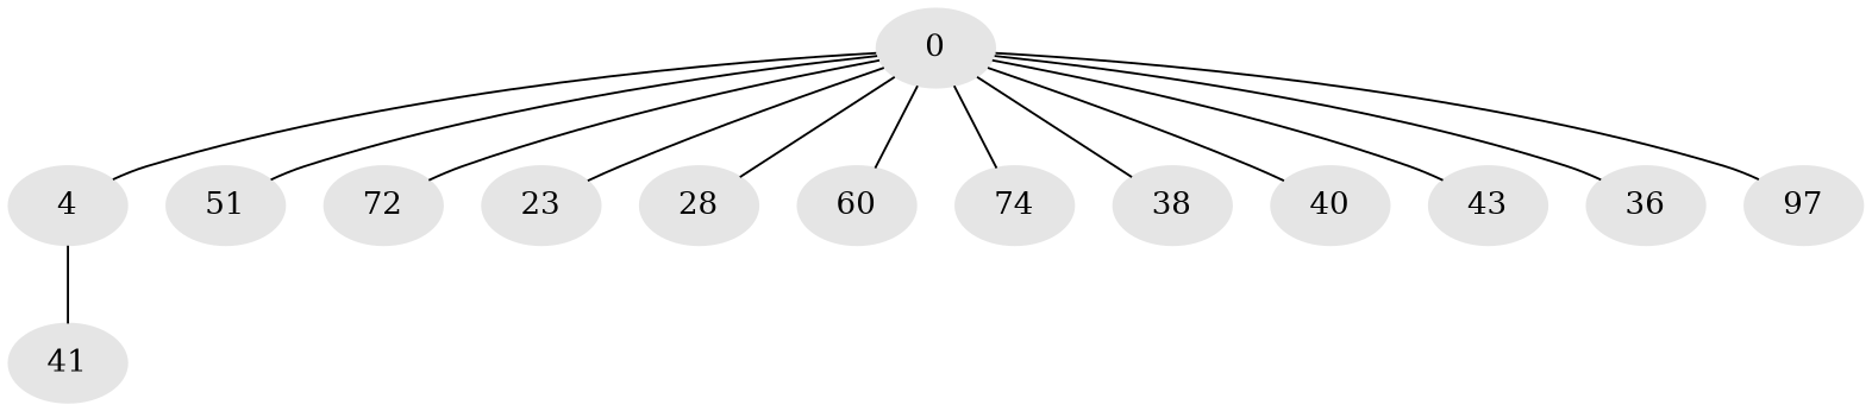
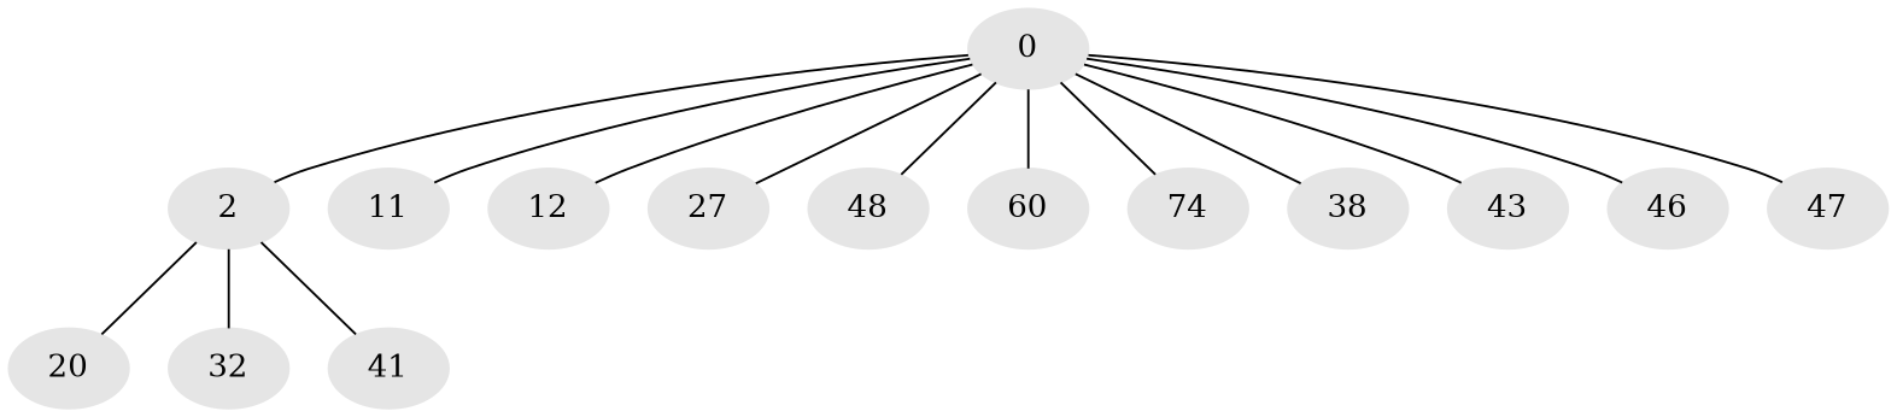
  graph {
    node [color=gray90 style=filled]
    n1 [label=0 super="+2+14+3+17+10+13+5+15"]
-   4 [super="+35+36+33+18"]
-   11 [super="+51+24" label=51]
-   12 [super="+26" label=72]
-   23
-   28
+   4 [super="+35+36+33+18" label=2]
+   11 [super="+51+24"]
+   12 [super="+26"]
+   23 [label=27]
+   28 [label=48]
    n7 [label=60 super="+50"]
    n8 [label=74]
    38
-   40
    43
-   46 [label=36]
-   47 [label=97]
+   46
+   47
+   20
+   32 [super="+48+42"]
    41
    n1 -- 4
    n1 -- 11
    n1 -- 12
    n1 -- 23
    n1 -- 28
    n1 -- n7
    n1 -- n8
    n1 -- 38
-   n1 -- 40
    n1 -- 43
    n1 -- 46
    n1 -- 47
+   4 -- 20
+   4 -- 32
    4 -- 41
  }
